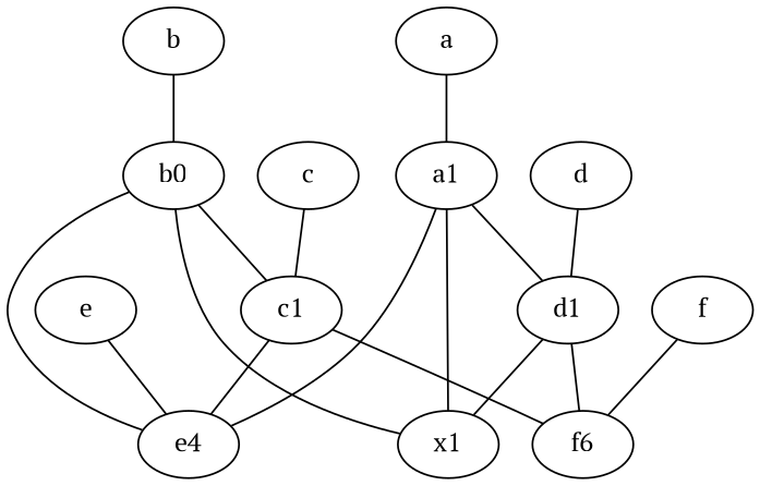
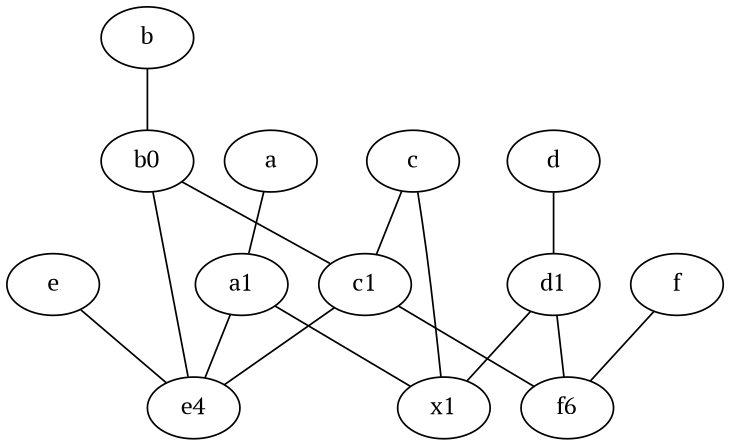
  graph {
    fontname="PT Serif"
    node [fontname="PT Serif" labelfontsize=50]
    edge [fontname="PT Serif"]
    c
    c1
    n3 [label=e4]
    n4 [label=f6]
    n5 [label=b0]
    x1
    e
    a
    a1
    d1
    f
    d
    b
    c -- c1
    c1 -- n3
    c1 -- n4
    n5 -- c1
    n5 -- n3
-   n5 -- x1
+   c -- x1
    e -- n3
    a -- a1
    a1 -- n3
    a1 -- x1
-   a1 -- d1
    d1 -- n4
    d1 -- x1
    f -- n4
    d -- d1
    b -- n5
  }
